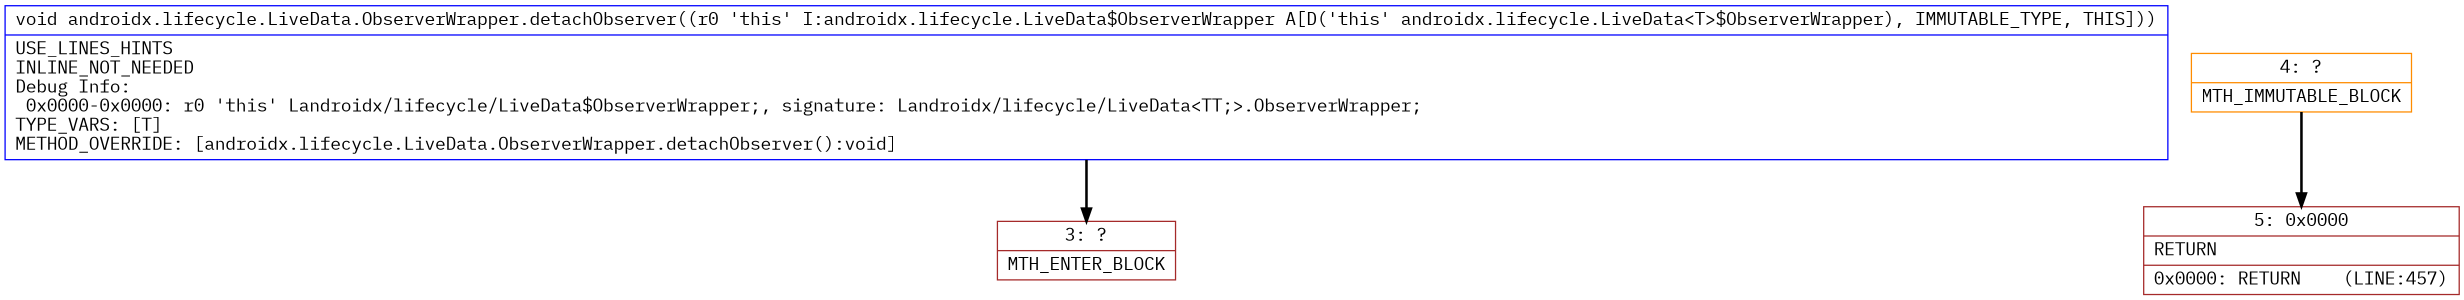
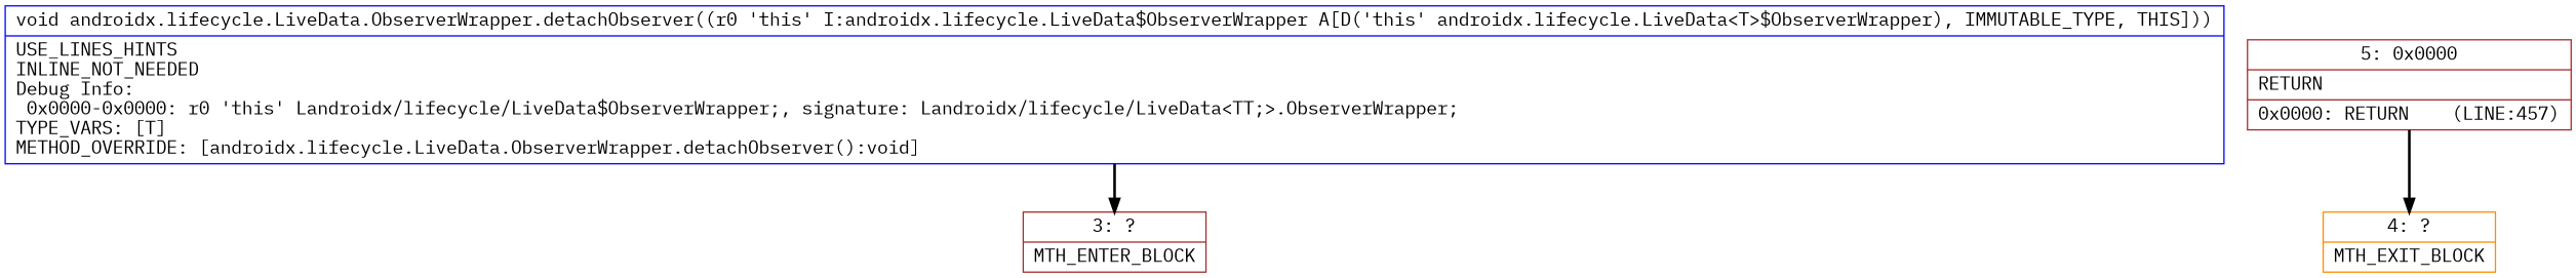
  digraph {
    fontname="IBM Plex Mono"
    node [color=brown fontname="IBM Plex Mono" shape=record]
    edge [fontname="IBM Plex Mono" style=bold]
    n1 [label="{3\:\ ?|MTH_ENTER_BLOCK\l}"]
    n2 [label="{5\:\ 0x0000|RETURN\l|0x0000: RETURN    (LINE:457)\l}"]
-   n3 [color=darkorange label="{4\:\ ?|MTH_IMMUTABLE_BLOCK\l}"]
+   n3 [color=darkorange label="{4\:\ ?|MTH_EXIT_BLOCK\l}"]
    n4 [color=blue label="{void androidx.lifecycle.LiveData.ObserverWrapper.detachObserver((r0 'this' I:androidx.lifecycle.LiveData$ObserverWrapper A[D('this' androidx.lifecycle.LiveData\<T\>$ObserverWrapper), IMMUTABLE_TYPE, THIS]))  | USE_LINES_HINTS\lINLINE_NOT_NEEDED\lDebug Info:\l  0x0000\-0x0000: r0 'this' Landroidx\/lifecycle\/LiveData$ObserverWrapper;, signature: Landroidx\/lifecycle\/LiveData\<TT;\>.ObserverWrapper;\lTYPE_VARS: [T]\lMETHOD_OVERRIDE: [androidx.lifecycle.LiveData.ObserverWrapper.detachObserver():void]\l}"]
-   n3 -> n2
+   n2 -> n3
    n4 -> n1
  }
